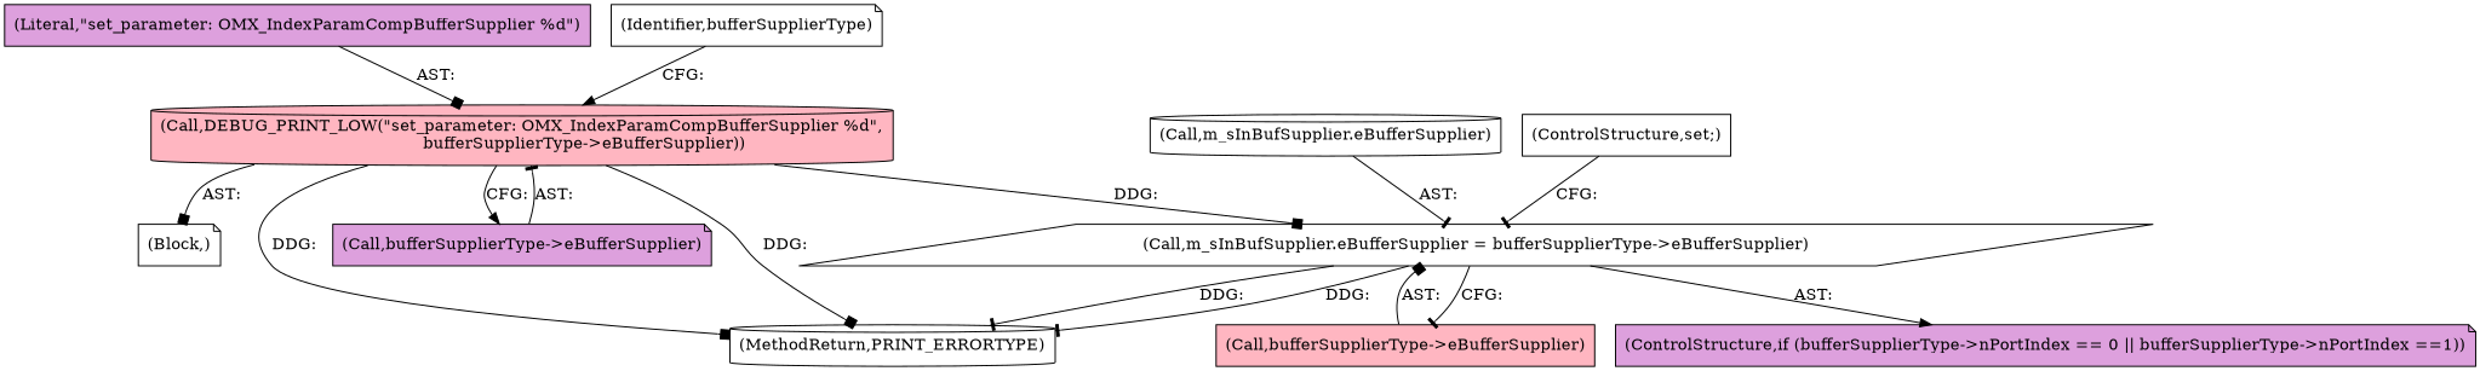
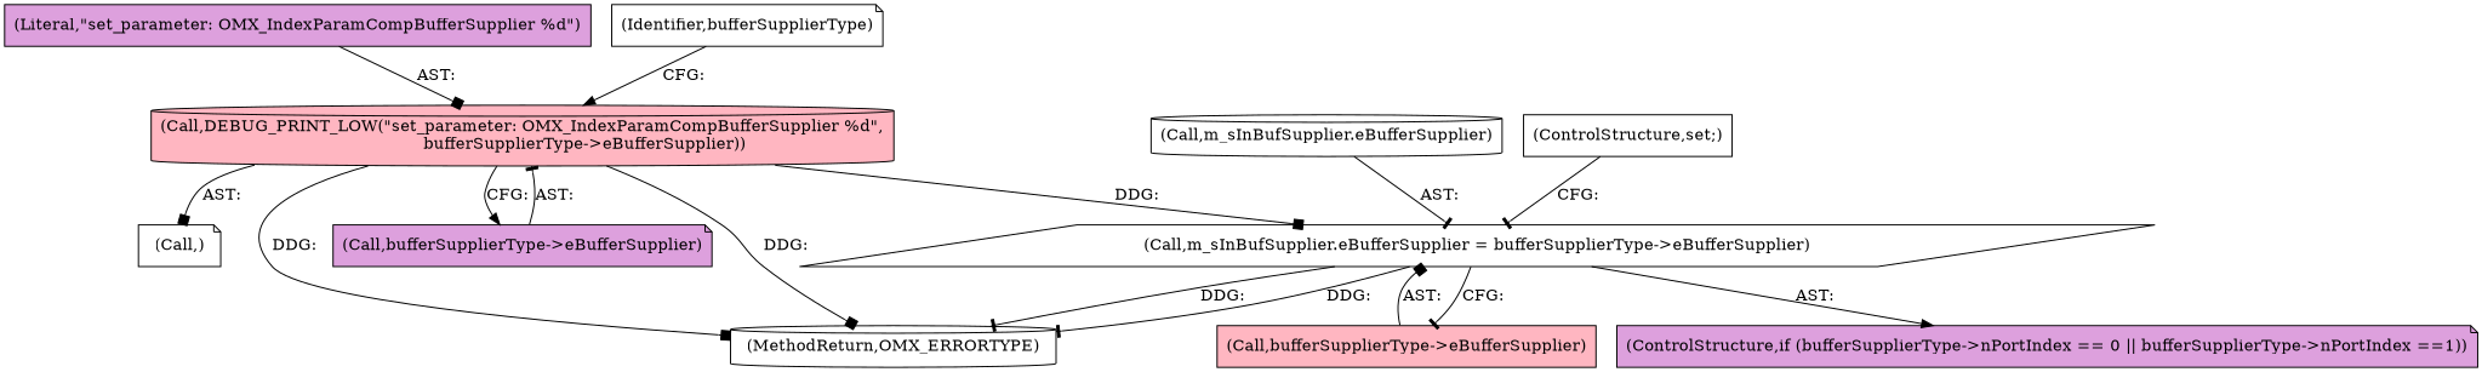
  digraph {
    fontname="DejaVu Serif"
    node [fillcolor=white fontname="DejaVu Serif" shape=note style=filled]
    edge [arrowhead=tee fontname="DejaVu Serif"]
    n1 [label="(Call,m_sInBufSupplier.eBufferSupplier = bufferSupplierType->eBufferSupplier)" shape=parallelogram]
-   n2 [label="(MethodReturn,PRINT_ERRORTYPE)" shape=cylinder]
+   n2 [label="(MethodReturn,OMX_ERRORTYPE)" shape=cylinder]
    n3 [fillcolor=lightpink label="(Call,bufferSupplierType->eBufferSupplier)" shape=box]
    n4 [fillcolor=plum label="(ControlStructure,if (bufferSupplierType->nPortIndex == 0 || bufferSupplierType->nPortIndex ==1))"]
    n5 [fillcolor=lightpink label="(Call,DEBUG_PRINT_LOW(\"set_parameter: OMX_IndexParamCompBufferSupplier %d\",\n                        bufferSupplierType->eBufferSupplier))" shape=cylinder]
    n6 [fillcolor=plum label="(Call,bufferSupplierType->eBufferSupplier)"]
-   n7 [label="(Block,)"]
+   n7 [label="(Call,)"]
    n8 [label="(Call,m_sInBufSupplier.eBufferSupplier)" shape=cylinder]
    n9 [label="(ControlStructure,set;)" shape=box]
    n10 [fillcolor=plum label="(Literal,\"set_parameter: OMX_IndexParamCompBufferSupplier %d\")" shape=box]
    n11 [label="(Identifier,bufferSupplierType)"]
    n1 -> n2 [label="DDG: "]
    n1 -> n2 [label="DDG: "]
    n1 -> n3 [label="CFG: "]
    n1 -> n4 [arrowhead=normal label="AST: "]
    n3 -> n1 [arrowhead=box label="AST: "]
    n5 -> n1 [arrowhead=box label="DDG: "]
    n5 -> n2 [arrowhead=box label="DDG: "]
    n5 -> n2 [arrowhead=box label="DDG: "]
    n5 -> n6 [arrowhead=normal label="CFG: "]
    n5 -> n7 [arrowhead=box label="AST: "]
    n6 -> n5 [label="AST: "]
    n8 -> n1 [label="AST: "]
    n9 -> n1 [label="CFG: "]
    n10 -> n5 [arrowhead=box label="AST: "]
    n11 -> n5 [arrowhead=normal label="CFG: "]
  }
